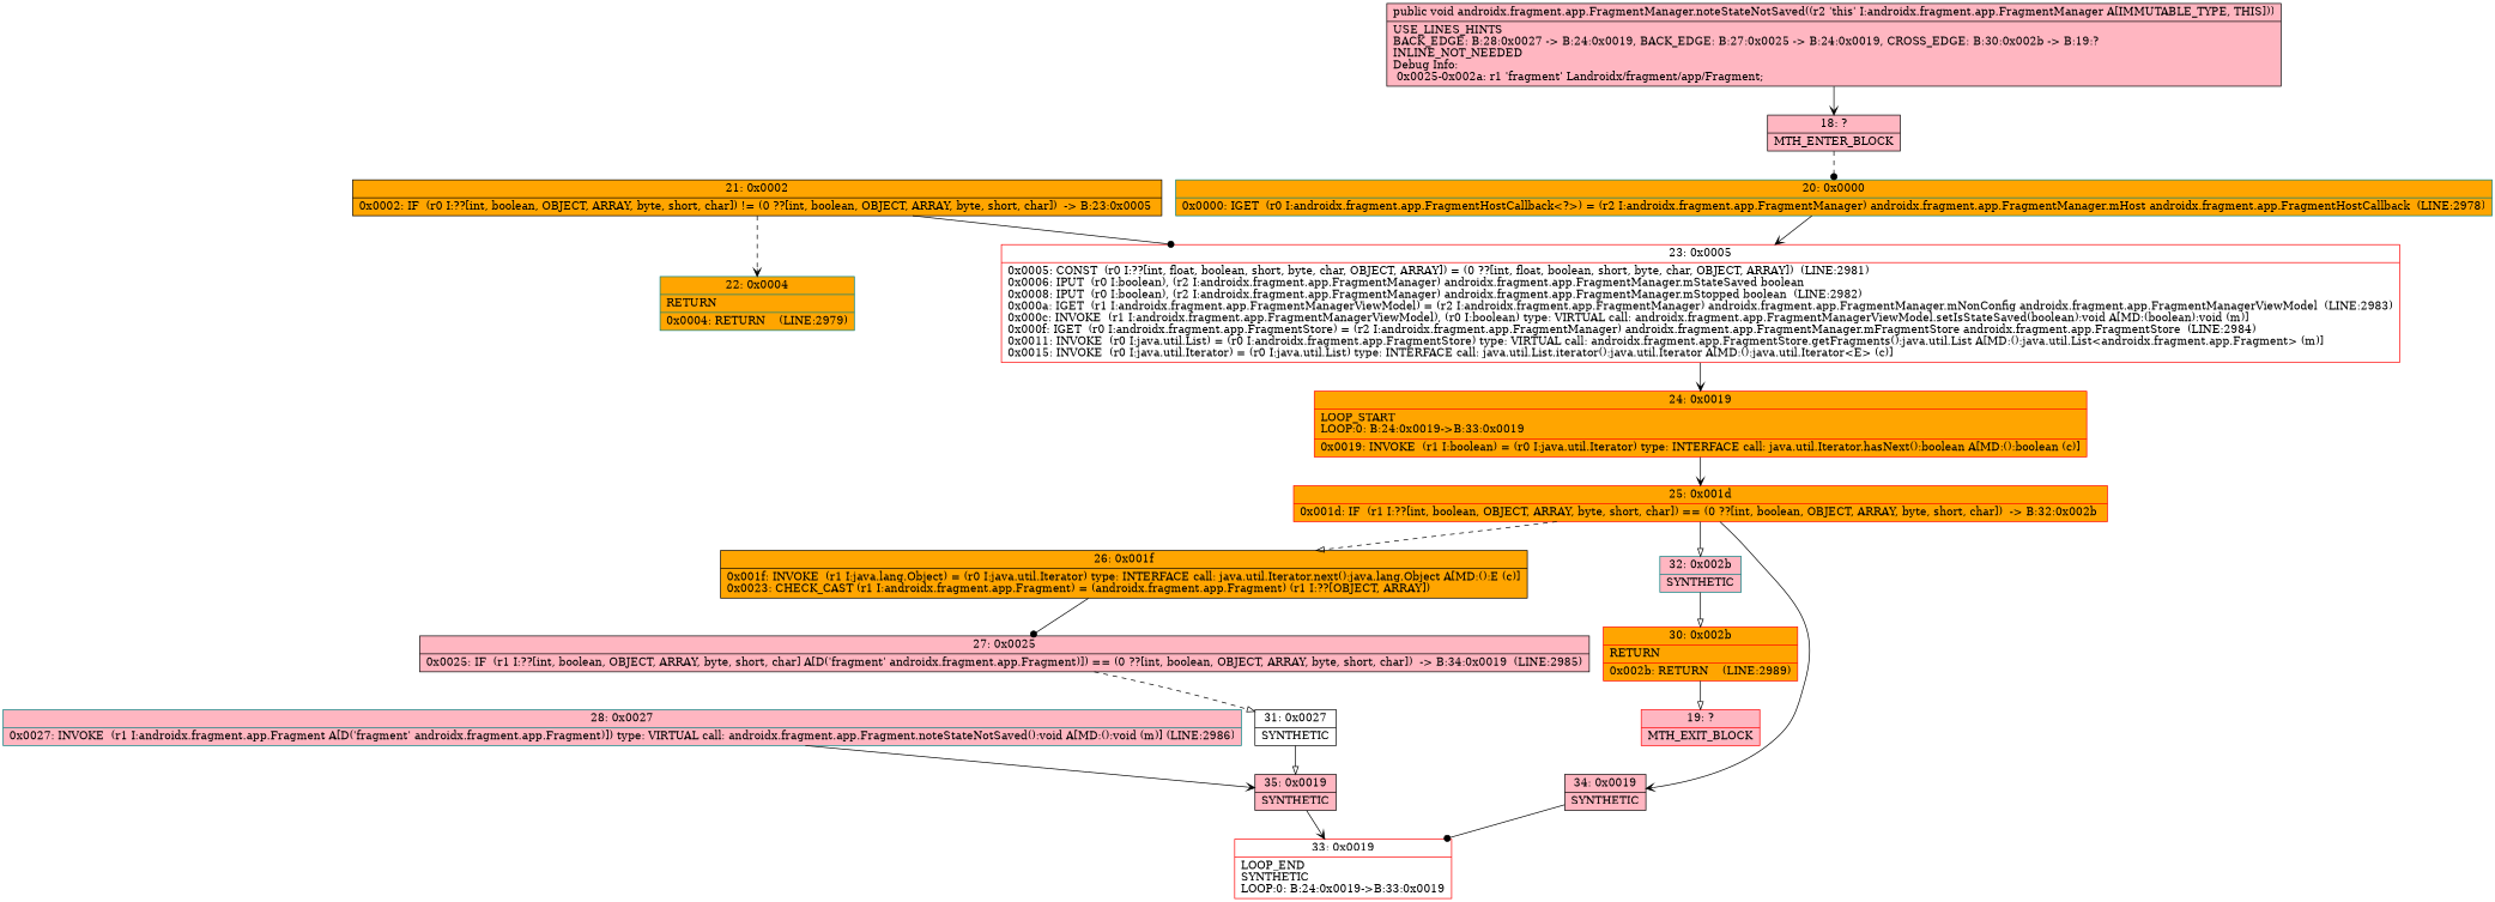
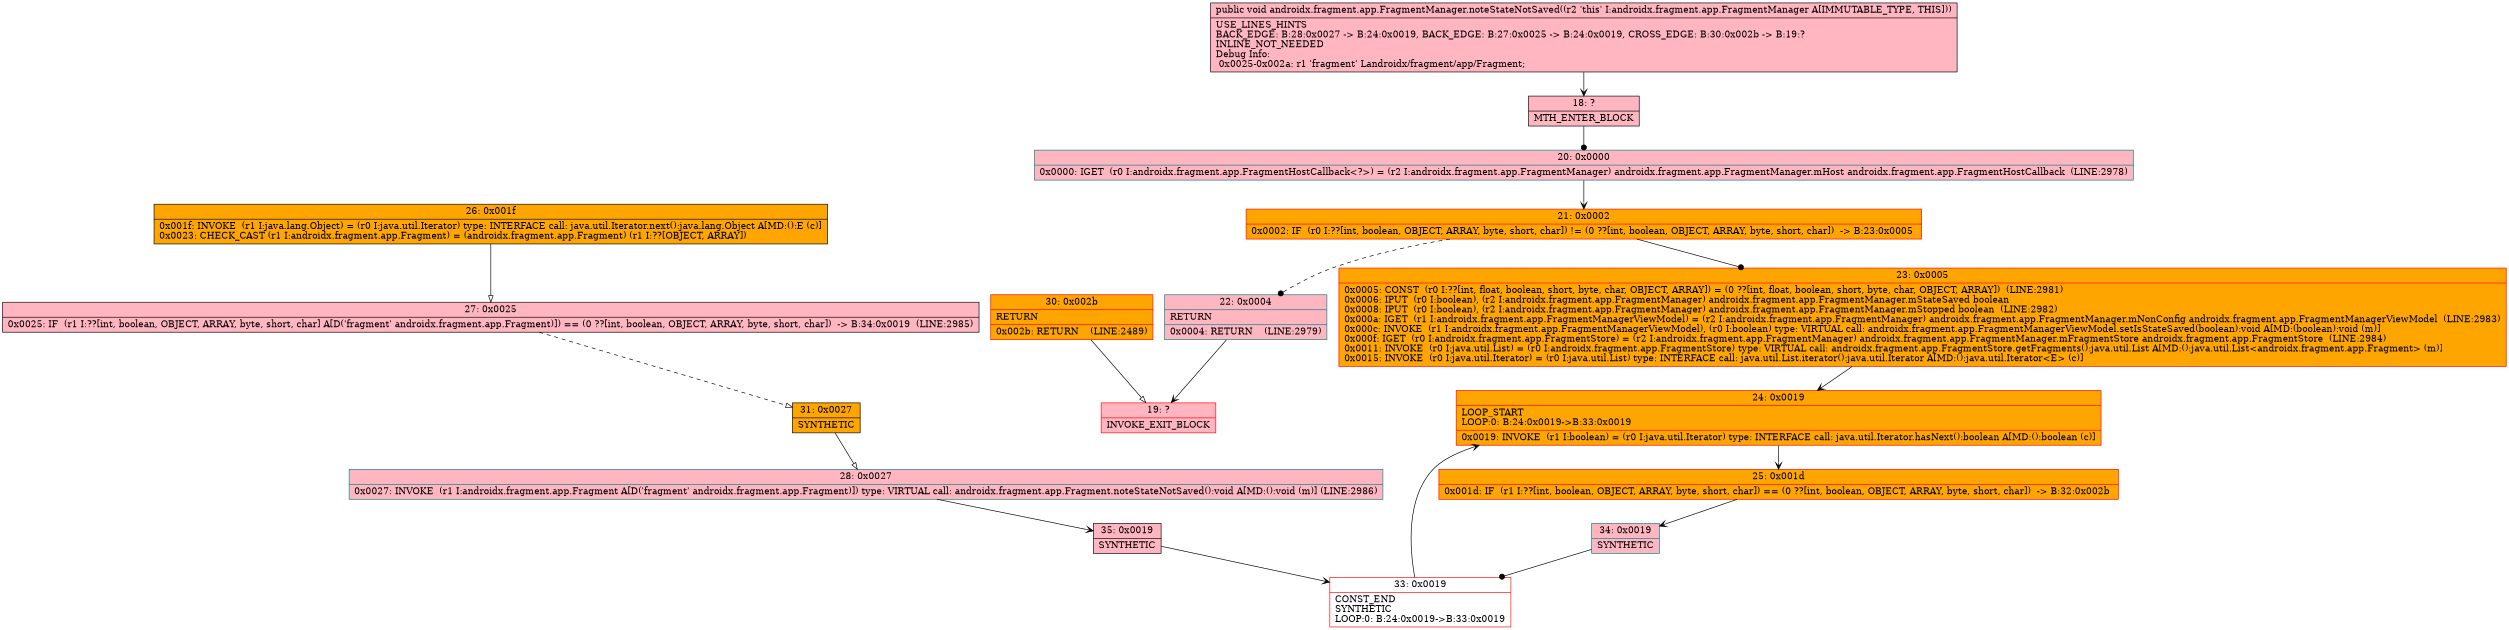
  digraph {
    node [color=black fillcolor=lightpink shape=record style=filled]
    edge [arrowhead=vee]
    n1 [label="{18\:\ ?|MTH_ENTER_BLOCK\l}"]
-   n2 [color=teal fillcolor=orange label="{20\:\ 0x0000|0x0000: IGET  (r0 I:androidx.fragment.app.FragmentHostCallback\<?\>) = (r2 I:androidx.fragment.app.FragmentManager) androidx.fragment.app.FragmentManager.mHost androidx.fragment.app.FragmentHostCallback  (LINE:2978)\l}"]
-   n3 [fillcolor=orange label="{21\:\ 0x0002|0x0002: IF  (r0 I:??[int, boolean, OBJECT, ARRAY, byte, short, char]) != (0 ??[int, boolean, OBJECT, ARRAY, byte, short, char])  \-\> B:23:0x0005 \l}"]
-   n4 [color=teal fillcolor=orange label="{22\:\ 0x0004|RETURN\l|0x0004: RETURN    (LINE:2979)\l}"]
-   n5 [color=red fillcolor=white label="{23\:\ 0x0005|0x0005: CONST  (r0 I:??[int, float, boolean, short, byte, char, OBJECT, ARRAY]) = (0 ??[int, float, boolean, short, byte, char, OBJECT, ARRAY])  (LINE:2981)\l0x0006: IPUT  (r0 I:boolean), (r2 I:androidx.fragment.app.FragmentManager) androidx.fragment.app.FragmentManager.mStateSaved boolean \l0x0008: IPUT  (r0 I:boolean), (r2 I:androidx.fragment.app.FragmentManager) androidx.fragment.app.FragmentManager.mStopped boolean  (LINE:2982)\l0x000a: IGET  (r1 I:androidx.fragment.app.FragmentManagerViewModel) = (r2 I:androidx.fragment.app.FragmentManager) androidx.fragment.app.FragmentManager.mNonConfig androidx.fragment.app.FragmentManagerViewModel  (LINE:2983)\l0x000c: INVOKE  (r1 I:androidx.fragment.app.FragmentManagerViewModel), (r0 I:boolean) type: VIRTUAL call: androidx.fragment.app.FragmentManagerViewModel.setIsStateSaved(boolean):void A[MD:(boolean):void (m)]\l0x000f: IGET  (r0 I:androidx.fragment.app.FragmentStore) = (r2 I:androidx.fragment.app.FragmentManager) androidx.fragment.app.FragmentManager.mFragmentStore androidx.fragment.app.FragmentStore  (LINE:2984)\l0x0011: INVOKE  (r0 I:java.util.List) = (r0 I:androidx.fragment.app.FragmentStore) type: VIRTUAL call: androidx.fragment.app.FragmentStore.getFragments():java.util.List A[MD:():java.util.List\<androidx.fragment.app.Fragment\> (m)]\l0x0015: INVOKE  (r0 I:java.util.Iterator) = (r0 I:java.util.List) type: INTERFACE call: java.util.List.iterator():java.util.Iterator A[MD:():java.util.Iterator\<E\> (c)]\l}"]
-   n6 [color=red label="{19\:\ ?|MTH_EXIT_BLOCK\l}"]
+   n2 [color=teal label="{20\:\ 0x0000|0x0000: IGET  (r0 I:androidx.fragment.app.FragmentHostCallback\<?\>) = (r2 I:androidx.fragment.app.FragmentManager) androidx.fragment.app.FragmentManager.mHost androidx.fragment.app.FragmentHostCallback  (LINE:2978)\l}"]
+   n3 [color=red fillcolor=orange label="{21\:\ 0x0002|0x0002: IF  (r0 I:??[int, boolean, OBJECT, ARRAY, byte, short, char]) != (0 ??[int, boolean, OBJECT, ARRAY, byte, short, char])  \-\> B:23:0x0005 \l}"]
+   n4 [color=teal label="{22\:\ 0x0004|RETURN\l|0x0004: RETURN    (LINE:2979)\l}"]
+   n5 [color=red fillcolor=orange label="{23\:\ 0x0005|0x0005: CONST  (r0 I:??[int, float, boolean, short, byte, char, OBJECT, ARRAY]) = (0 ??[int, float, boolean, short, byte, char, OBJECT, ARRAY])  (LINE:2981)\l0x0006: IPUT  (r0 I:boolean), (r2 I:androidx.fragment.app.FragmentManager) androidx.fragment.app.FragmentManager.mStateSaved boolean \l0x0008: IPUT  (r0 I:boolean), (r2 I:androidx.fragment.app.FragmentManager) androidx.fragment.app.FragmentManager.mStopped boolean  (LINE:2982)\l0x000a: IGET  (r1 I:androidx.fragment.app.FragmentManagerViewModel) = (r2 I:androidx.fragment.app.FragmentManager) androidx.fragment.app.FragmentManager.mNonConfig androidx.fragment.app.FragmentManagerViewModel  (LINE:2983)\l0x000c: INVOKE  (r1 I:androidx.fragment.app.FragmentManagerViewModel), (r0 I:boolean) type: VIRTUAL call: androidx.fragment.app.FragmentManagerViewModel.setIsStateSaved(boolean):void A[MD:(boolean):void (m)]\l0x000f: IGET  (r0 I:androidx.fragment.app.FragmentStore) = (r2 I:androidx.fragment.app.FragmentManager) androidx.fragment.app.FragmentManager.mFragmentStore androidx.fragment.app.FragmentStore  (LINE:2984)\l0x0011: INVOKE  (r0 I:java.util.List) = (r0 I:androidx.fragment.app.FragmentStore) type: VIRTUAL call: androidx.fragment.app.FragmentStore.getFragments():java.util.List A[MD:():java.util.List\<androidx.fragment.app.Fragment\> (m)]\l0x0015: INVOKE  (r0 I:java.util.Iterator) = (r0 I:java.util.List) type: INTERFACE call: java.util.List.iterator():java.util.Iterator A[MD:():java.util.Iterator\<E\> (c)]\l}"]
+   n6 [color=red label="{19\:\ ?|INVOKE_EXIT_BLOCK\l}"]
    n7 [color=red fillcolor=orange label="{24\:\ 0x0019|LOOP_START\lLOOP:0: B:24:0x0019\-\>B:33:0x0019\l|0x0019: INVOKE  (r1 I:boolean) = (r0 I:java.util.Iterator) type: INTERFACE call: java.util.Iterator.hasNext():boolean A[MD:():boolean (c)]\l}"]
    n8 [color=red fillcolor=orange label="{25\:\ 0x001d|0x001d: IF  (r1 I:??[int, boolean, OBJECT, ARRAY, byte, short, char]) == (0 ??[int, boolean, OBJECT, ARRAY, byte, short, char])  \-\> B:32:0x002b \l}"]
    n9 [fillcolor=orange label="{26\:\ 0x001f|0x001f: INVOKE  (r1 I:java.lang.Object) = (r0 I:java.util.Iterator) type: INTERFACE call: java.util.Iterator.next():java.lang.Object A[MD:():E (c)]\l0x0023: CHECK_CAST (r1 I:androidx.fragment.app.Fragment) = (androidx.fragment.app.Fragment) (r1 I:??[OBJECT, ARRAY]) \l}"]
-   n10 [color=teal label="{32\:\ 0x002b|SYNTHETIC\l}"]
-   n11 [label="{34\:\ 0x0019|SYNTHETIC\l}"]
+   n11 [color=teal label="{34\:\ 0x0019|SYNTHETIC\l}"]
    n12 [label="{27\:\ 0x0025|0x0025: IF  (r1 I:??[int, boolean, OBJECT, ARRAY, byte, short, char] A[D('fragment' androidx.fragment.app.Fragment)]) == (0 ??[int, boolean, OBJECT, ARRAY, byte, short, char])  \-\> B:34:0x0019  (LINE:2985)\l}"]
-   n13 [color=red fillcolor=orange label="{30\:\ 0x002b|RETURN\l|0x002b: RETURN    (LINE:2989)\l}"]
-   n14 [fillcolor=white label="{31\:\ 0x0027|SYNTHETIC\l}"]
+   n13 [color=red fillcolor=orange label="{30\:\ 0x002b|RETURN\l|0x002b: RETURN    (LINE:2489)\l}"]
+   n14 [fillcolor=orange label="{31\:\ 0x0027|SYNTHETIC\l}"]
    n15 [color=teal label="{28\:\ 0x0027|0x0027: INVOKE  (r1 I:androidx.fragment.app.Fragment A[D('fragment' androidx.fragment.app.Fragment)]) type: VIRTUAL call: androidx.fragment.app.Fragment.noteStateNotSaved():void A[MD:():void (m)] (LINE:2986)\l}"]
-   n16 [color=red fillcolor=white label="{33\:\ 0x0019|LOOP_END\lSYNTHETIC\lLOOP:0: B:24:0x0019\-\>B:33:0x0019\l}"]
+   n16 [color=red fillcolor=white label="{33\:\ 0x0019|CONST_END\lSYNTHETIC\lLOOP:0: B:24:0x0019\-\>B:33:0x0019\l}"]
    n17 [label="{35\:\ 0x0019|SYNTHETIC\l}"]
    n18 [label="{public void androidx.fragment.app.FragmentManager.noteStateNotSaved((r2 'this' I:androidx.fragment.app.FragmentManager A[IMMUTABLE_TYPE, THIS]))  | USE_LINES_HINTS\lBACK_EDGE: B:28:0x0027 \-\> B:24:0x0019, BACK_EDGE: B:27:0x0025 \-\> B:24:0x0019, CROSS_EDGE: B:30:0x002b \-\> B:19:?\lINLINE_NOT_NEEDED\lDebug Info:\l  0x0025\-0x002a: r1 'fragment' Landroidx\/fragment\/app\/Fragment;\l}"]
-   n1 -> n2 [arrowhead=dot style=dashed]
-   n2 -> n5
-   n3 -> n4 [style=dashed]
+   n1 -> n2 [arrowhead=dot]
+   n2 -> n3
+   n3 -> n4 [arrowhead=dot style=dashed]
    n3 -> n5 [arrowhead=dot]
+   n4 -> n6
    n5 -> n7
    n7 -> n8
-   n8 -> n9 [arrowhead=onormal style=dashed]
-   n8 -> n10 [arrowhead=onormal]
    n8 -> n11
-   n9 -> n12 [arrowhead=dot]
-   n10 -> n13 [arrowhead=onormal]
+   n9 -> n12 [arrowhead=onormal]
    n11 -> n16 [arrowhead=dot]
    n12 -> n14 [arrowhead=onormal style=dashed]
    n13 -> n6 [arrowhead=onormal]
-   n14 -> n17 [arrowhead=onormal]
+   n14 -> n15 [arrowhead=onormal]
    n15 -> n17
+   n16 -> n7
    n17 -> n16
    n18 -> n1
  }
